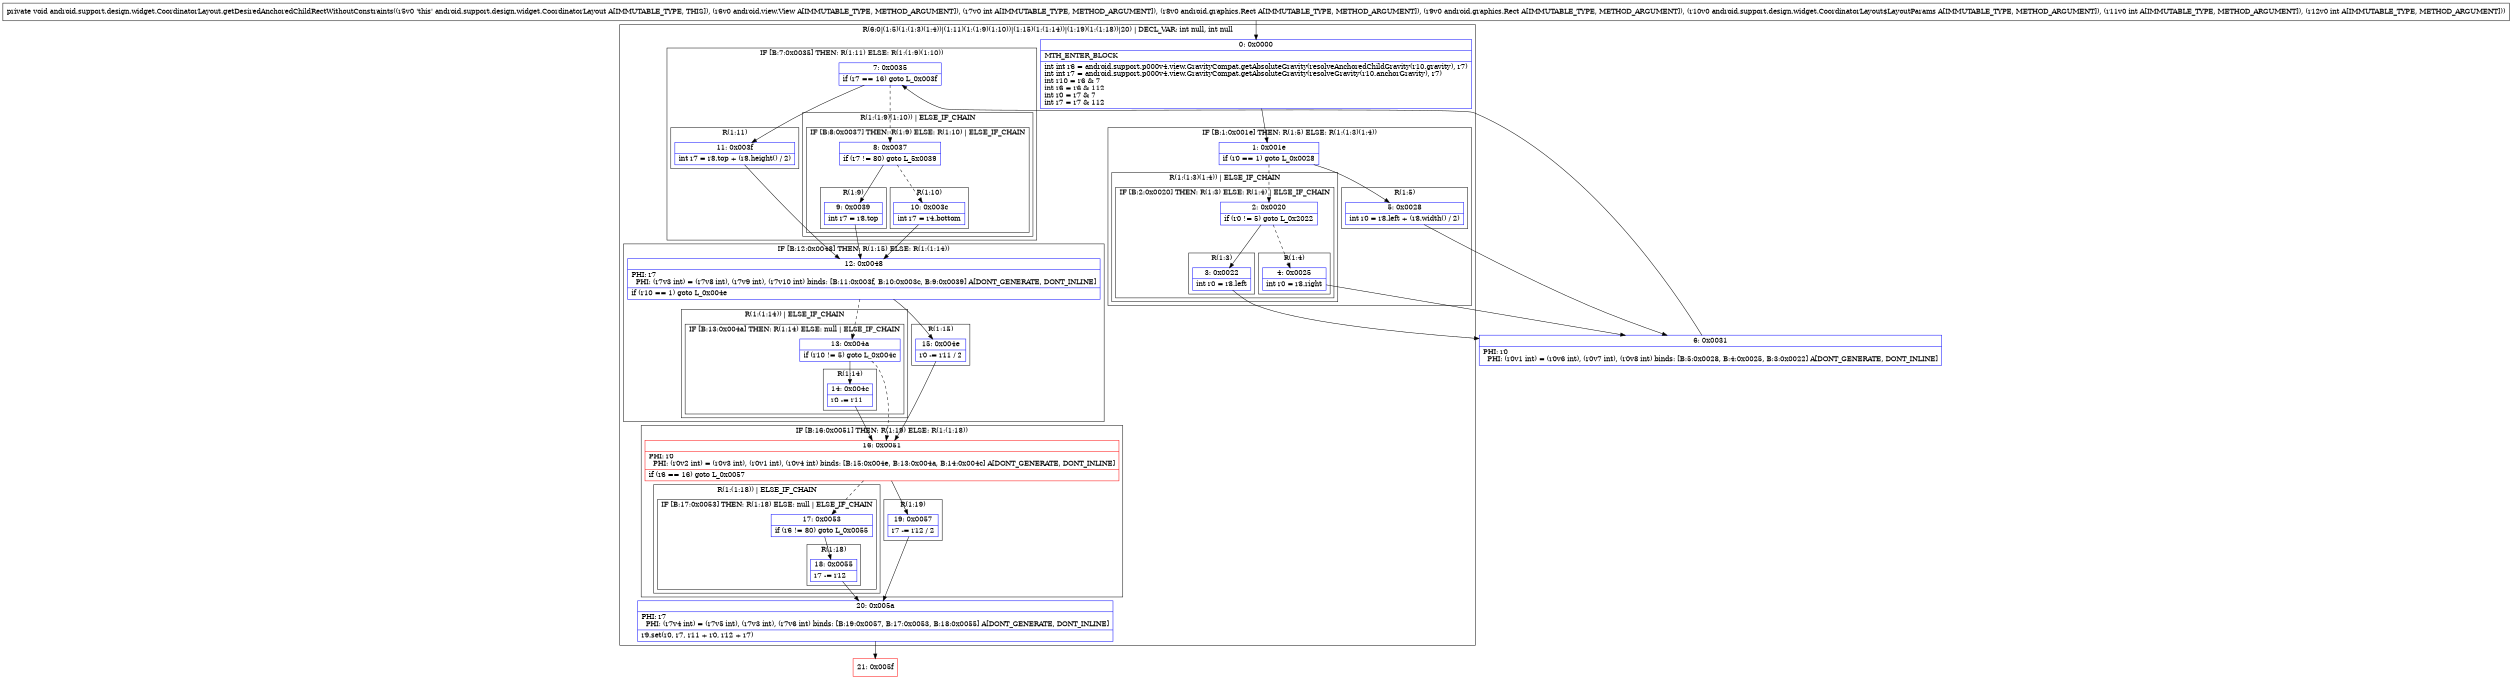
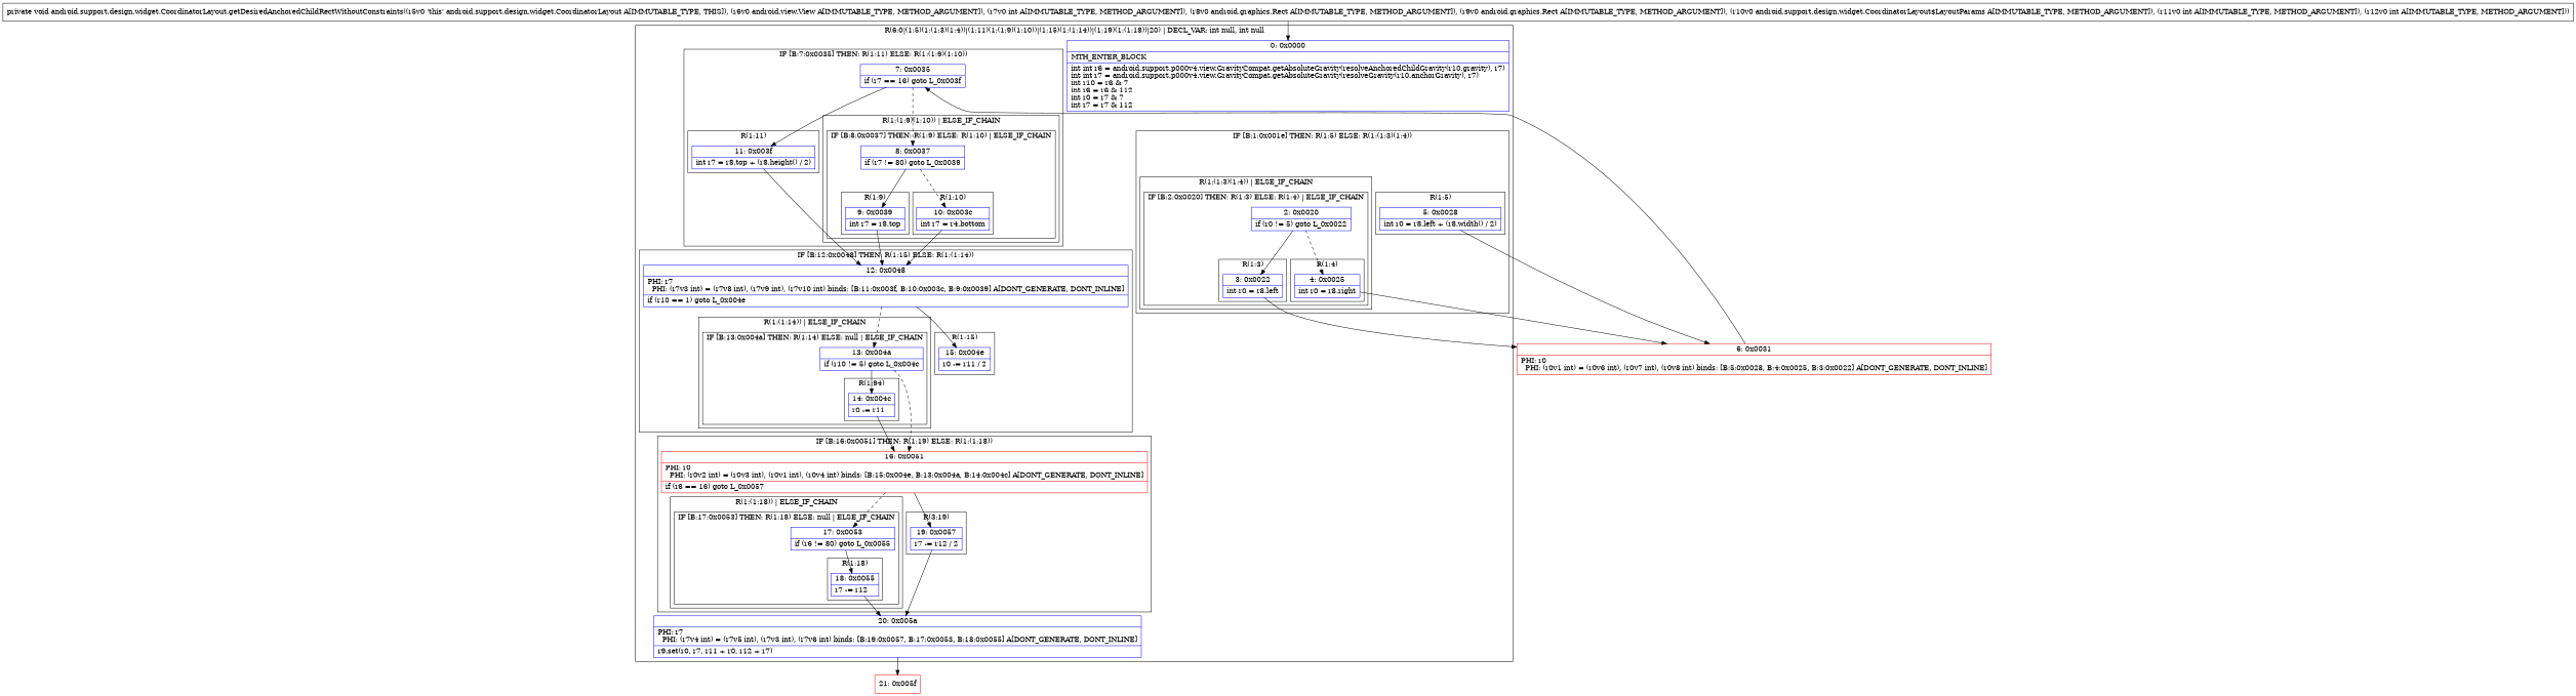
  digraph {
    node [color=blue shape=record]
    n1 [label="{5\:\ 0x0028|int r0 = r8.left + (r8.width() \/ 2)\l}"]
    n2 [label="{3\:\ 0x0022|int r0 = r8.left\l}"]
    n3 [label="{4\:\ 0x0025|int r0 = r8.right\l}"]
-   n4 [label="{2\:\ 0x0020|if (r0 != 5) goto L_0x2022\l}"]
-   n5 [label="{1\:\ 0x001e|if (r0 == 1) goto L_0x0028\l}"]
+   n4 [label="{2\:\ 0x0020|if (r0 != 5) goto L_0x0022\l}"]
    n6 [label="{11\:\ 0x003f|int r7 = r8.top + (r8.height() \/ 2)\l}"]
    n7 [label="{9\:\ 0x0039|int r7 = r8.top\l}"]
    n8 [label="{10\:\ 0x003c|int r7 = r4.bottom\l}"]
-   n9 [label="{8\:\ 0x0037|if (r7 != 80) goto L_5x0039\l}"]
+   n9 [label="{8\:\ 0x0037|if (r7 != 80) goto L_0x0039\l}"]
    n10 [label="{7\:\ 0x0035|if (r7 == 16) goto L_0x003f\l}"]
    n11 [label="{15\:\ 0x004e|r0 \-= r11 \/ 2\l}"]
    n12 [label="{14\:\ 0x004c|r0 \-= r11\l}"]
    n13 [label="{13\:\ 0x004a|if (r10 != 5) goto L_0x004c\l}"]
    n14 [label="{12\:\ 0x0048|PHI: r7 \l  PHI: (r7v3 int) = (r7v8 int), (r7v9 int), (r7v10 int) binds: [B:11:0x003f, B:10:0x003c, B:9:0x0039] A[DONT_GENERATE, DONT_INLINE]\l|if (r10 == 1) goto L_0x004e\l}"]
    n15 [label="{19\:\ 0x0057|r7 \-= r12 \/ 2\l}"]
    n16 [label="{18\:\ 0x0055|r7 \-= r12\l}"]
    n17 [label="{17\:\ 0x0053|if (r6 != 80) goto L_0x0055\l}"]
    n18 [color=red label="{16\:\ 0x0051|PHI: r0 \l  PHI: (r0v2 int) = (r0v3 int), (r0v1 int), (r0v4 int) binds: [B:15:0x004e, B:13:0x004a, B:14:0x004c] A[DONT_GENERATE, DONT_INLINE]\l|if (r6 == 16) goto L_0x0057\l}"]
    n19 [label="{0\:\ 0x0000|MTH_ENTER_BLOCK\l|int int r6 = android.support.p000v4.view.GravityCompat.getAbsoluteGravity(resolveAnchoredChildGravity(r10.gravity), r7)\lint int r7 = android.support.p000v4.view.GravityCompat.getAbsoluteGravity(resolveGravity(r10.anchorGravity), r7)\lint r10 = r6 & 7\lint r6 = r6 & 112\lint r0 = r7 & 7\lint r7 = r7 & 112\l}"]
    n20 [label="{20\:\ 0x005a|PHI: r7 \l  PHI: (r7v4 int) = (r7v5 int), (r7v3 int), (r7v6 int) binds: [B:19:0x0057, B:17:0x0053, B:18:0x0055] A[DONT_GENERATE, DONT_INLINE]\l|r9.set(r0, r7, r11 + r0, r12 + r7)\l}"]
-   n21 [label="{6\:\ 0x0031|PHI: r0 \l  PHI: (r0v1 int) = (r0v6 int), (r0v7 int), (r0v8 int) binds: [B:5:0x0028, B:4:0x0025, B:3:0x0022] A[DONT_GENERATE, DONT_INLINE]\l}"]
+   n21 [color=red label="{6\:\ 0x0031|PHI: r0 \l  PHI: (r0v1 int) = (r0v6 int), (r0v7 int), (r0v8 int) binds: [B:5:0x0028, B:4:0x0025, B:3:0x0022] A[DONT_GENERATE, DONT_INLINE]\l}"]
    n22 [color=red label="{21\:\ 0x005f}"]
    n23 [label="{private void android.support.design.widget.CoordinatorLayout.getDesiredAnchoredChildRectWithoutConstraints((r5v0 'this' android.support.design.widget.CoordinatorLayout A[IMMUTABLE_TYPE, THIS]), (r6v0 android.view.View A[IMMUTABLE_TYPE, METHOD_ARGUMENT]), (r7v0 int A[IMMUTABLE_TYPE, METHOD_ARGUMENT]), (r8v0 android.graphics.Rect A[IMMUTABLE_TYPE, METHOD_ARGUMENT]), (r9v0 android.graphics.Rect A[IMMUTABLE_TYPE, METHOD_ARGUMENT]), (r10v0 android.support.design.widget.CoordinatorLayout$LayoutParams A[IMMUTABLE_TYPE, METHOD_ARGUMENT]), (r11v0 int A[IMMUTABLE_TYPE, METHOD_ARGUMENT]), (r12v0 int A[IMMUTABLE_TYPE, METHOD_ARGUMENT])) }" color=""]
    subgraph cluster_1 {
      label="R(6:0|(1:5)(1:(1:3)(1:4))|(1:11)(1:(1:9)(1:10))|(1:15)(1:(1:14))|(1:19)(1:(1:18))|20) | DECL_VAR: int null, int null\l"
      n19
      n20
      subgraph cluster_2 {
        label="IF [B:1:0x001e] THEN: R(1:5) ELSE: R(1:(1:3)(1:4))"
-       n5
        subgraph cluster_3 {
          label="R(1:5)"
          n1
        }
        subgraph cluster_4 {
          label="R(1:(1:3)(1:4)) | ELSE_IF_CHAIN\l"
          subgraph cluster_5 {
            label="IF [B:2:0x0020] THEN: R(1:3) ELSE: R(1:4) | ELSE_IF_CHAIN\l"
            n4
            subgraph cluster_6 {
              label="R(1:3)"
              n2
            }
            subgraph cluster_7 {
              label="R(1:4)"
              n3
            }
          }
        }
      }
      subgraph cluster_8 {
        label="IF [B:7:0x0035] THEN: R(1:11) ELSE: R(1:(1:9)(1:10))"
        n10
        subgraph cluster_9 {
          label="R(1:11)"
          n6
        }
        subgraph cluster_10 {
          label="R(1:(1:9)(1:10)) | ELSE_IF_CHAIN\l"
          subgraph cluster_11 {
            label="IF [B:8:0x0037] THEN: R(1:9) ELSE: R(1:10) | ELSE_IF_CHAIN\l"
            n9
            subgraph cluster_12 {
              label="R(1:9)"
              n7
            }
            subgraph cluster_13 {
              label="R(1:10)"
              n8
            }
          }
        }
      }
      subgraph cluster_14 {
        label="IF [B:12:0x0048] THEN: R(1:15) ELSE: R(1:(1:14))"
        n14
        subgraph cluster_15 {
          label="R(1:15)"
          n11
        }
        subgraph cluster_16 {
          label="R(1:(1:14)) | ELSE_IF_CHAIN\l"
          subgraph cluster_17 {
            label="IF [B:13:0x004a] THEN: R(1:14) ELSE: null | ELSE_IF_CHAIN\l"
            n13
            subgraph cluster_18 {
-             label="R(1:14)"
+             label="R(1:94)"
              n12
            }
          }
        }
      }
      subgraph cluster_19 {
        label="IF [B:16:0x0051] THEN: R(1:19) ELSE: R(1:(1:18))"
        n18
        subgraph cluster_20 {
-         label="R(1:19)"
+         label="R(3:19)"
          n15
        }
        subgraph cluster_21 {
          label="R(1:(1:18)) | ELSE_IF_CHAIN\l"
          subgraph cluster_22 {
            label="IF [B:17:0x0053] THEN: R(1:18) ELSE: null | ELSE_IF_CHAIN\l"
            n17
            subgraph cluster_23 {
              label="R(1:18)"
              n16
            }
          }
        }
      }
    }
    n1 -> n21
    n2 -> n21
    n3 -> n21
    n4 -> n2
    n4 -> n3 [style=dashed]
-   n5 -> n1
-   n5 -> n4 [style=dashed]
    n6 -> n14
    n7 -> n14
    n8 -> n14
    n9 -> n7
    n9 -> n8 [style=dashed]
    n10 -> n6
    n10 -> n9 [style=dashed]
-   n11 -> n18
    n12 -> n18
    n13 -> n12
    n13 -> n18 [style=dashed]
    n14 -> n11
    n14 -> n13 [style=dashed]
    n15 -> n20
    n16 -> n20
    n17 -> n16
    n18 -> n15
    n18 -> n17 [style=dashed]
-   n19 -> n5
    n20 -> n22
    n21 -> n10
    n23 -> n19
  }
